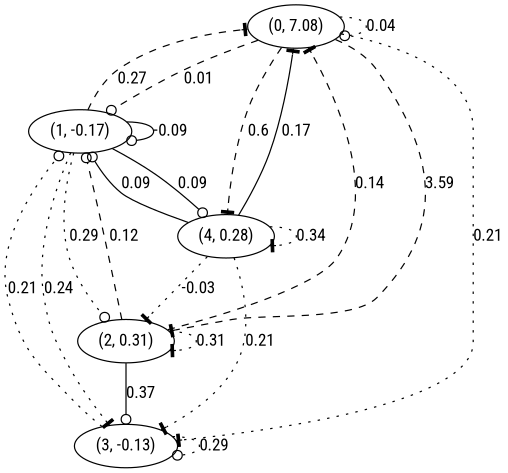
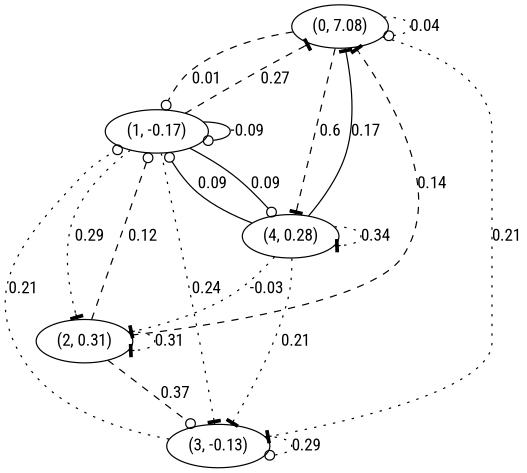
  digraph {
    fontname="Roboto Condensed"
    node [fontname="Roboto Condensed"]
    edge [arrowhead=tee fontname="Roboto Condensed" style=dotted]
    n1 [label="(0, 7.08)"]
    n2 [label="(1, -0.17)"]
    n3 [label="(2, 0.31)"]
    n4 [label="(3, -0.13)"]
    n5 [label="(4, 0.28)"]
    n1 -> n1 [arrowhead=odot label=0.04]
    n1 -> n2 [arrowhead=odot label=0.01 style=dashed]
-   n1 -> n3 [label=3.59 style=dashed]
    n1 -> n4 [label=0.21]
    n1 -> n5 [label=0.6 style=dashed]
    n2 -> n1 [label=0.27 style=dashed]
    n2 -> n2 [arrowhead=odot label=-0.09 style=solid]
-   n2 -> n3 [arrowhead=odot label=0.29]
+   n2 -> n3 [label=0.29]
    n2 -> n4 [label=0.24]
    n2 -> n5 [arrowhead=odot label=0.09 style=solid]
    n3 -> n1 [label=0.14 style=dashed]
    n3 -> n2 [arrowhead=odot label=0.12 style=dashed]
    n3 -> n3 [label=0.31]
-   n3 -> n4 [arrowhead=odot label=0.37 style=solid]
+   n3 -> n4 [arrowhead=odot label=0.37 style=dashed]
    n4 -> n2 [arrowhead=odot label=0.21]
    n4 -> n4 [arrowhead=odot label=0.29]
    n5 -> n1 [label=0.17 style=solid]
    n5 -> n2 [arrowhead=odot label=0.09 style=solid]
    n5 -> n3 [label=-0.03]
    n5 -> n4 [label=0.21]
    n5 -> n5 [label=0.34]
  }
